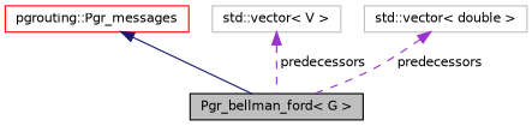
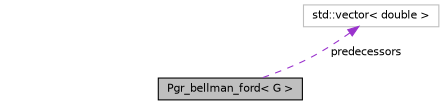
  digraph {
    node [color=grey75 fillcolor=white fontname=Helvetica fontsize=10 shape=record style=filled]
    edge [color=darkorchid3 dir=back fontname=Helvetica fontsize=10 labelfontname=Helvetica labelfontsize=10 style=dashed]
    n1 [color=black fillcolor=grey75 fontcolor=black height=0.2 label="Pgr_bellman_ford\< G \>" width=0.4]
-   n2 [color=red height=0.2 label="pgrouting::Pgr_messages" width=0.4]
-   n3 [height=0.2 label="std::vector\< V \>" width=0.4]
    n4 [height=0.2 label="std::vector\< double \>" width=0.4]
-   n2 -> n1 [color=midnightblue style=solid]
-   n3 -> n1 [label=" predecessors"]
    n4 -> n1 [label=" predecessors"]
  }
